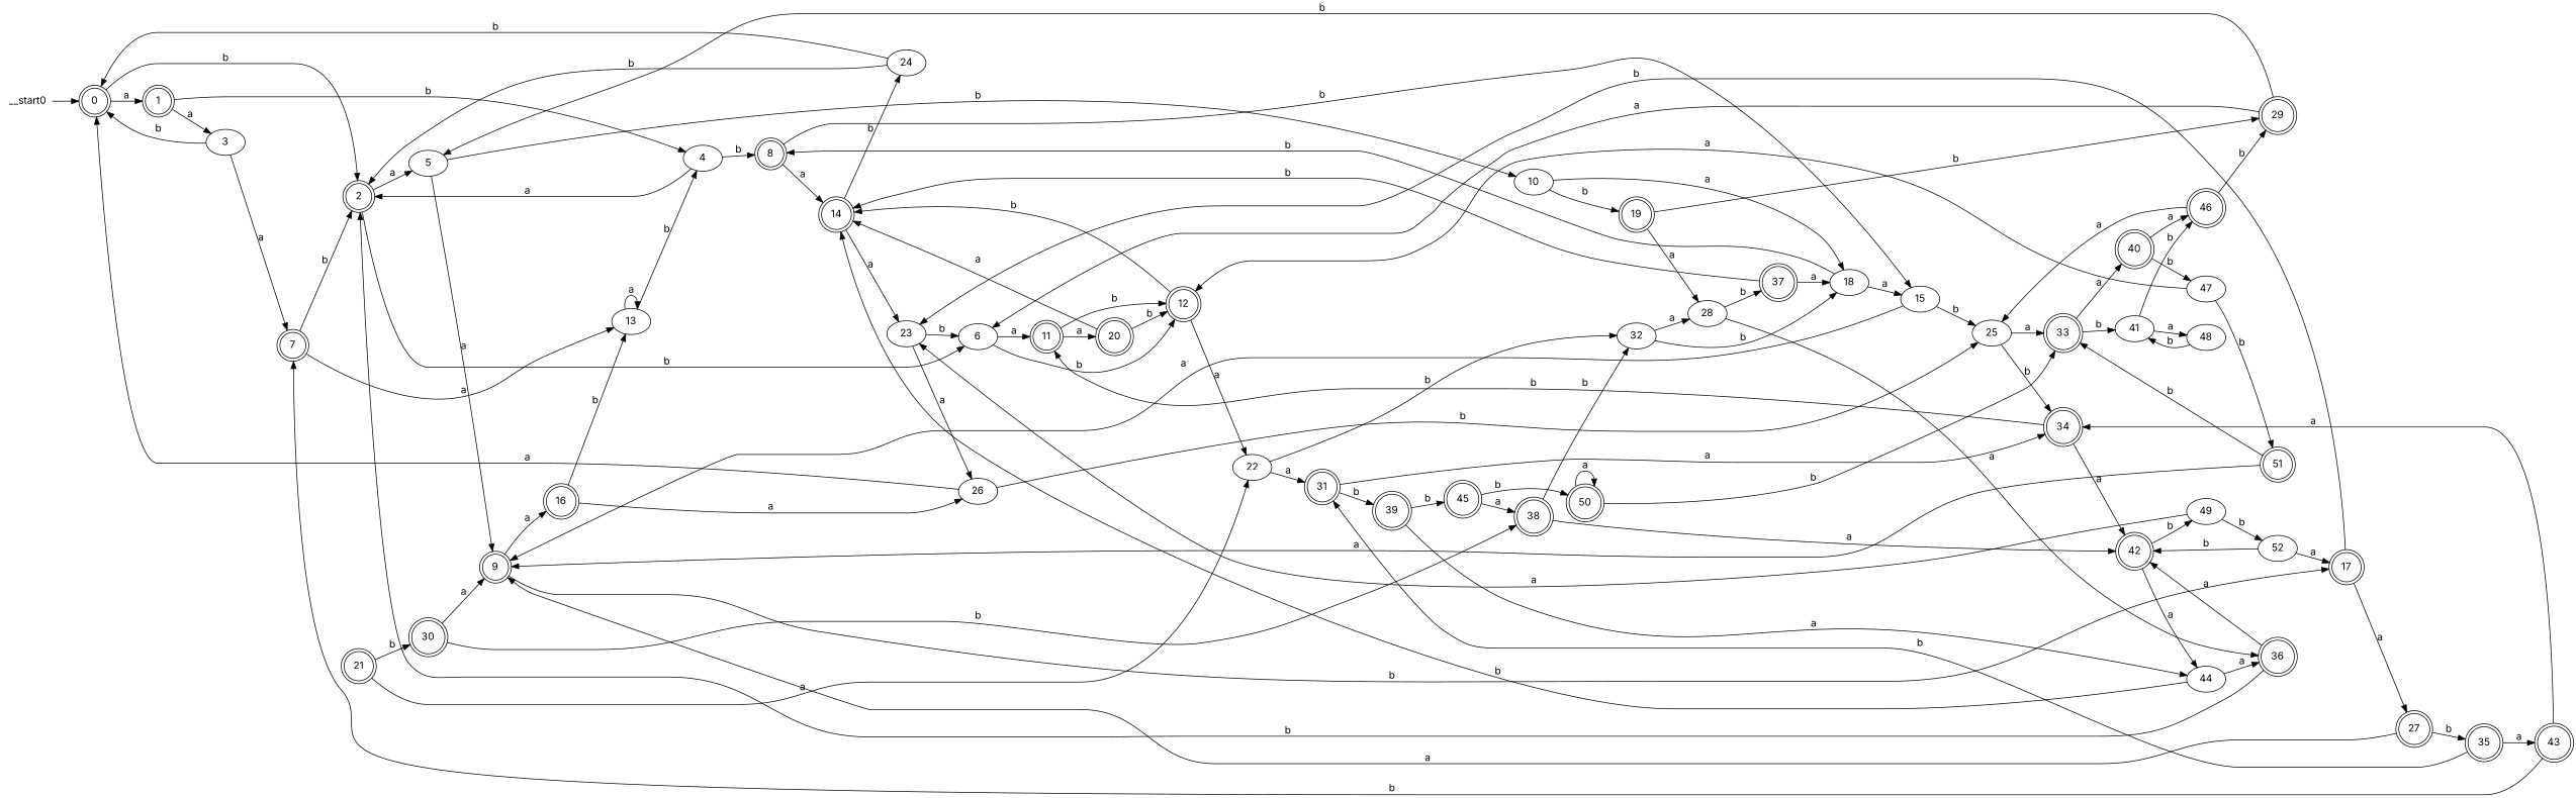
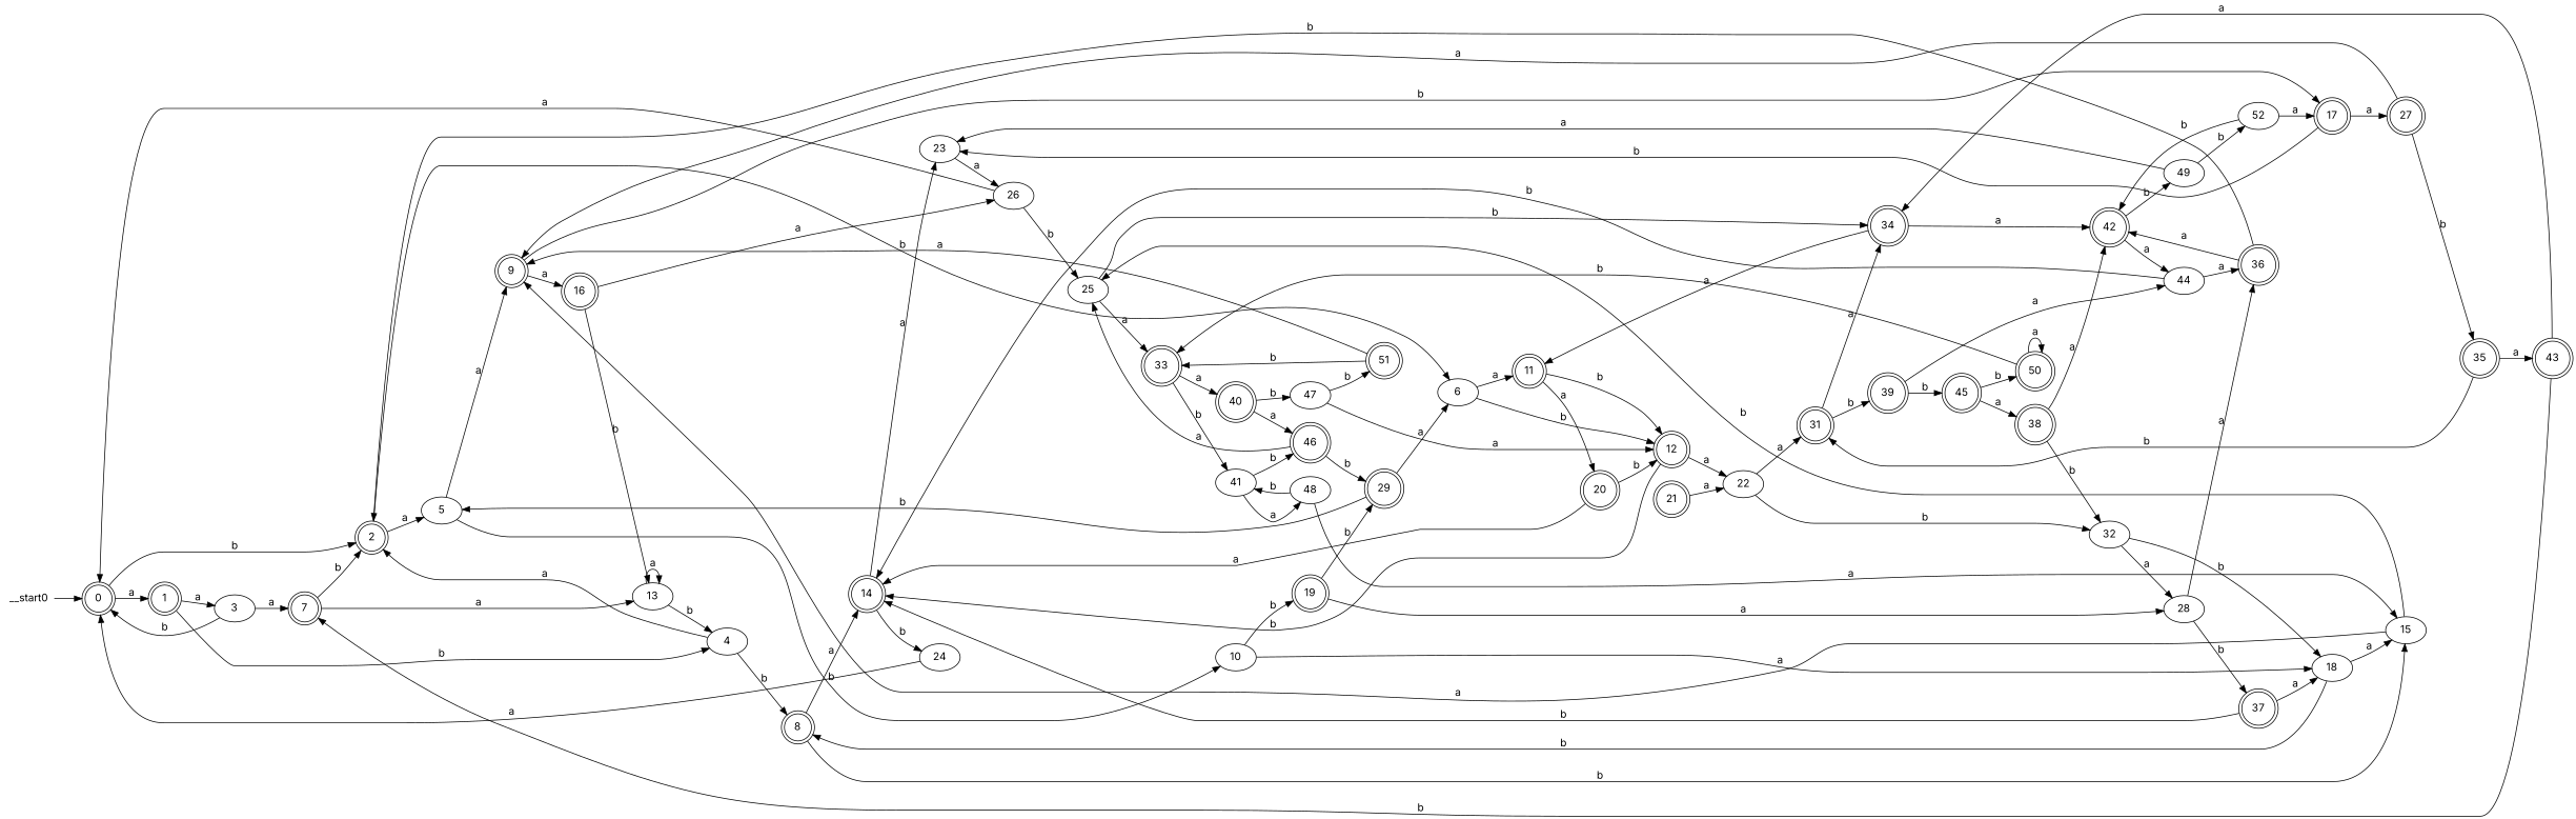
  digraph {
    fontname=Inter
    rankdir=LR
    node [fontname=Inter shape=doublecircle]
    edge [fontname=Inter]
    __start0 [shape=none]
    0
    1
    2
    3 [shape=""]
    4 [shape=""]
    5 [shape=""]
    6 [shape=""]
    7
    8
    9
    10 [shape=""]
    11
    12
    13 [shape=""]
    14
    15 [shape=ellipse]
    16
    17
    18 [shape=""]
    19
    20
    22 [shape=""]
    23 [shape=""]
    24 [shape=""]
    25 [shape=""]
    26 [shape=""]
    27
    28 [shape=""]
    29
    21
-   30
    31
    32 [shape=""]
    33
    34
    35
    36
    37
    38
    39
    40
    41 [shape=""]
    42
    43
    44 [shape=""]
    45
    46
    47 [shape=""]
    48 [shape=""]
    49 [shape=""]
    50
    51
    52 [shape=""]
    __start0 -> 0
    0 -> 1 [label=a]
    0 -> 2 [label=b]
    1 -> 3 [label=a]
    1 -> 4 [label=b]
    2 -> 5 [label=a]
    2 -> 6 [label=b]
    3 -> 0 [label=b]
    3 -> 7 [label=a]
    4 -> 2 [label=a]
    4 -> 8 [label=b]
    5 -> 9 [label=a]
    5 -> 10 [label=b]
    6 -> 11 [label=a]
    6 -> 12 [label=b]
    7 -> 2 [label=b]
    7 -> 13 [label=a]
    8 -> 14 [label=a]
    8 -> 15 [label=b]
    9 -> 16 [label=a]
    9 -> 17 [label=b]
    10 -> 18 [label=a]
    10 -> 19 [label=b]
    11 -> 12 [label=b]
    11 -> 20 [label=a]
    12 -> 14 [label=b]
    12 -> 22 [label=a]
    13 -> 4 [label=b]
    13 -> 13 [label=a]
    14 -> 23 [label=a]
    14 -> 24 [label=b]
    15 -> 9 [label=a]
    15 -> 25 [label=b]
    16 -> 13 [label=b]
    16 -> 26 [label=a]
    17 -> 23 [label=b]
    17 -> 27 [label=a]
    18 -> 8 [label=b]
    18 -> 15 [label=a]
    19 -> 28 [label=a]
    19 -> 29 [label=b]
    20 -> 12 [label=b]
    20 -> 14 [label=a]
    22 -> 31 [label=a]
    22 -> 32 [label=b]
-   23 -> 6 [label=b]
    23 -> 26 [label=a]
-   24 -> 0 [label=b]
-   24 -> 2 [label=b]
+   24 -> 0 [label=a]
    25 -> 33 [label=a]
    25 -> 34 [label=b]
    26 -> 0 [label=a]
    26 -> 25 [label=b]
    27 -> 9 [label=a]
    27 -> 35 [label=b]
    28 -> 36 [label=a]
    28 -> 37 [label=b]
    29 -> 5 [label=b]
    29 -> 6 [label=a]
    21 -> 22 [label=a]
-   21 -> 30 [label=b]
-   30 -> 9 [label=a]
-   30 -> 38 [label=b]
    31 -> 34 [label=a]
    31 -> 39 [label=b]
    32 -> 18 [label=b]
    32 -> 28 [label=a]
    33 -> 40 [label=a]
    33 -> 41 [label=b]
-   34 -> 11 [label=b]
+   34 -> 11 [label=a]
    34 -> 42 [label=a]
    35 -> 31 [label=b]
    35 -> 43 [label=a]
    36 -> 2 [label=b]
    36 -> 42 [label=a]
    37 -> 14 [label=b]
    37 -> 18 [label=a]
    38 -> 32 [label=b]
    38 -> 42 [label=a]
    39 -> 44 [label=a]
    39 -> 45 [label=b]
    40 -> 46 [label=a]
    40 -> 47 [label=b]
    41 -> 46 [label=b]
    41 -> 48 [label=a]
    42 -> 44 [label=a]
    42 -> 49 [label=b]
    43 -> 7 [label=b]
    43 -> 34 [label=a]
    44 -> 14 [label=b]
    44 -> 36 [label=a]
    45 -> 38 [label=a]
    45 -> 50 [label=b]
    46 -> 25 [label=a]
    46 -> 29 [label=b]
    47 -> 12 [label=a]
    47 -> 51 [label=b]
+   48 -> 15 [label=a]
    48 -> 41 [label=b]
    49 -> 23 [label=a]
    49 -> 52 [label=b]
    50 -> 33 [label=b]
    50 -> 50 [label=a]
    51 -> 9 [label=a]
    51 -> 33 [label=b]
    52 -> 17 [label=a]
    52 -> 42 [label=b]
  }
